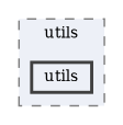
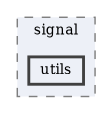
  digraph {
    compound=true
    rankdir=LR
    fontname="DejaVu Serif"
    n1 [color=grey25 fillcolor="#edf0f7" fontname="DejaVu Serif" fontsize=10 height=0.2 label=utils shape=box style="filled,bold" width=0.4]
    subgraph cluster_1 {
      bgcolor="#edf0f7"
      fontsize=10
-     label=utils
+     label=signal
      pencolor=grey50
      style="filled,dashed"
      n1
    }
  }
